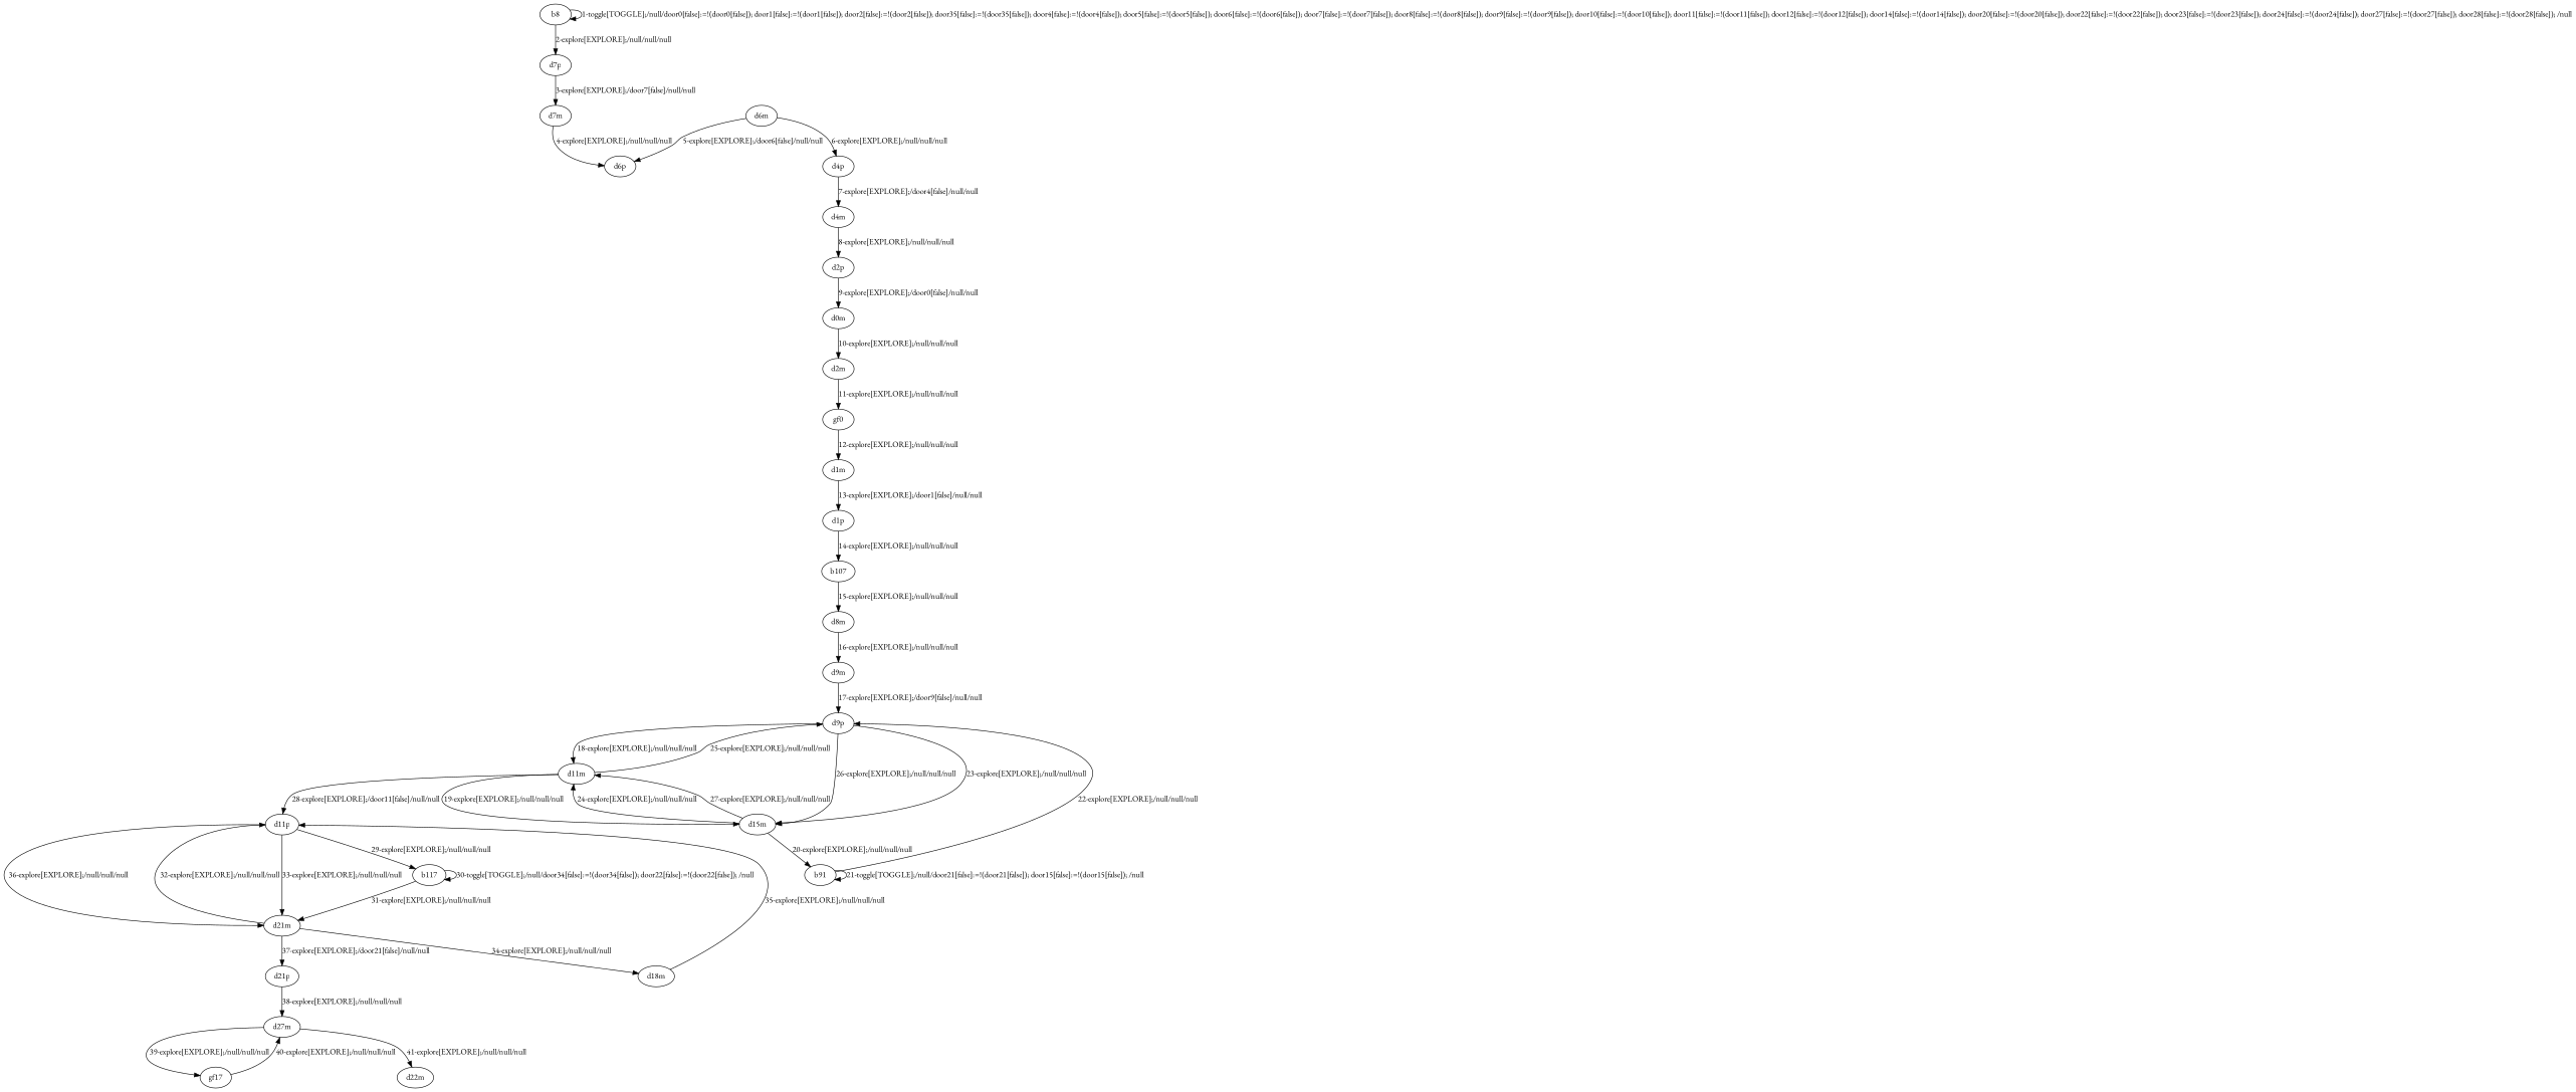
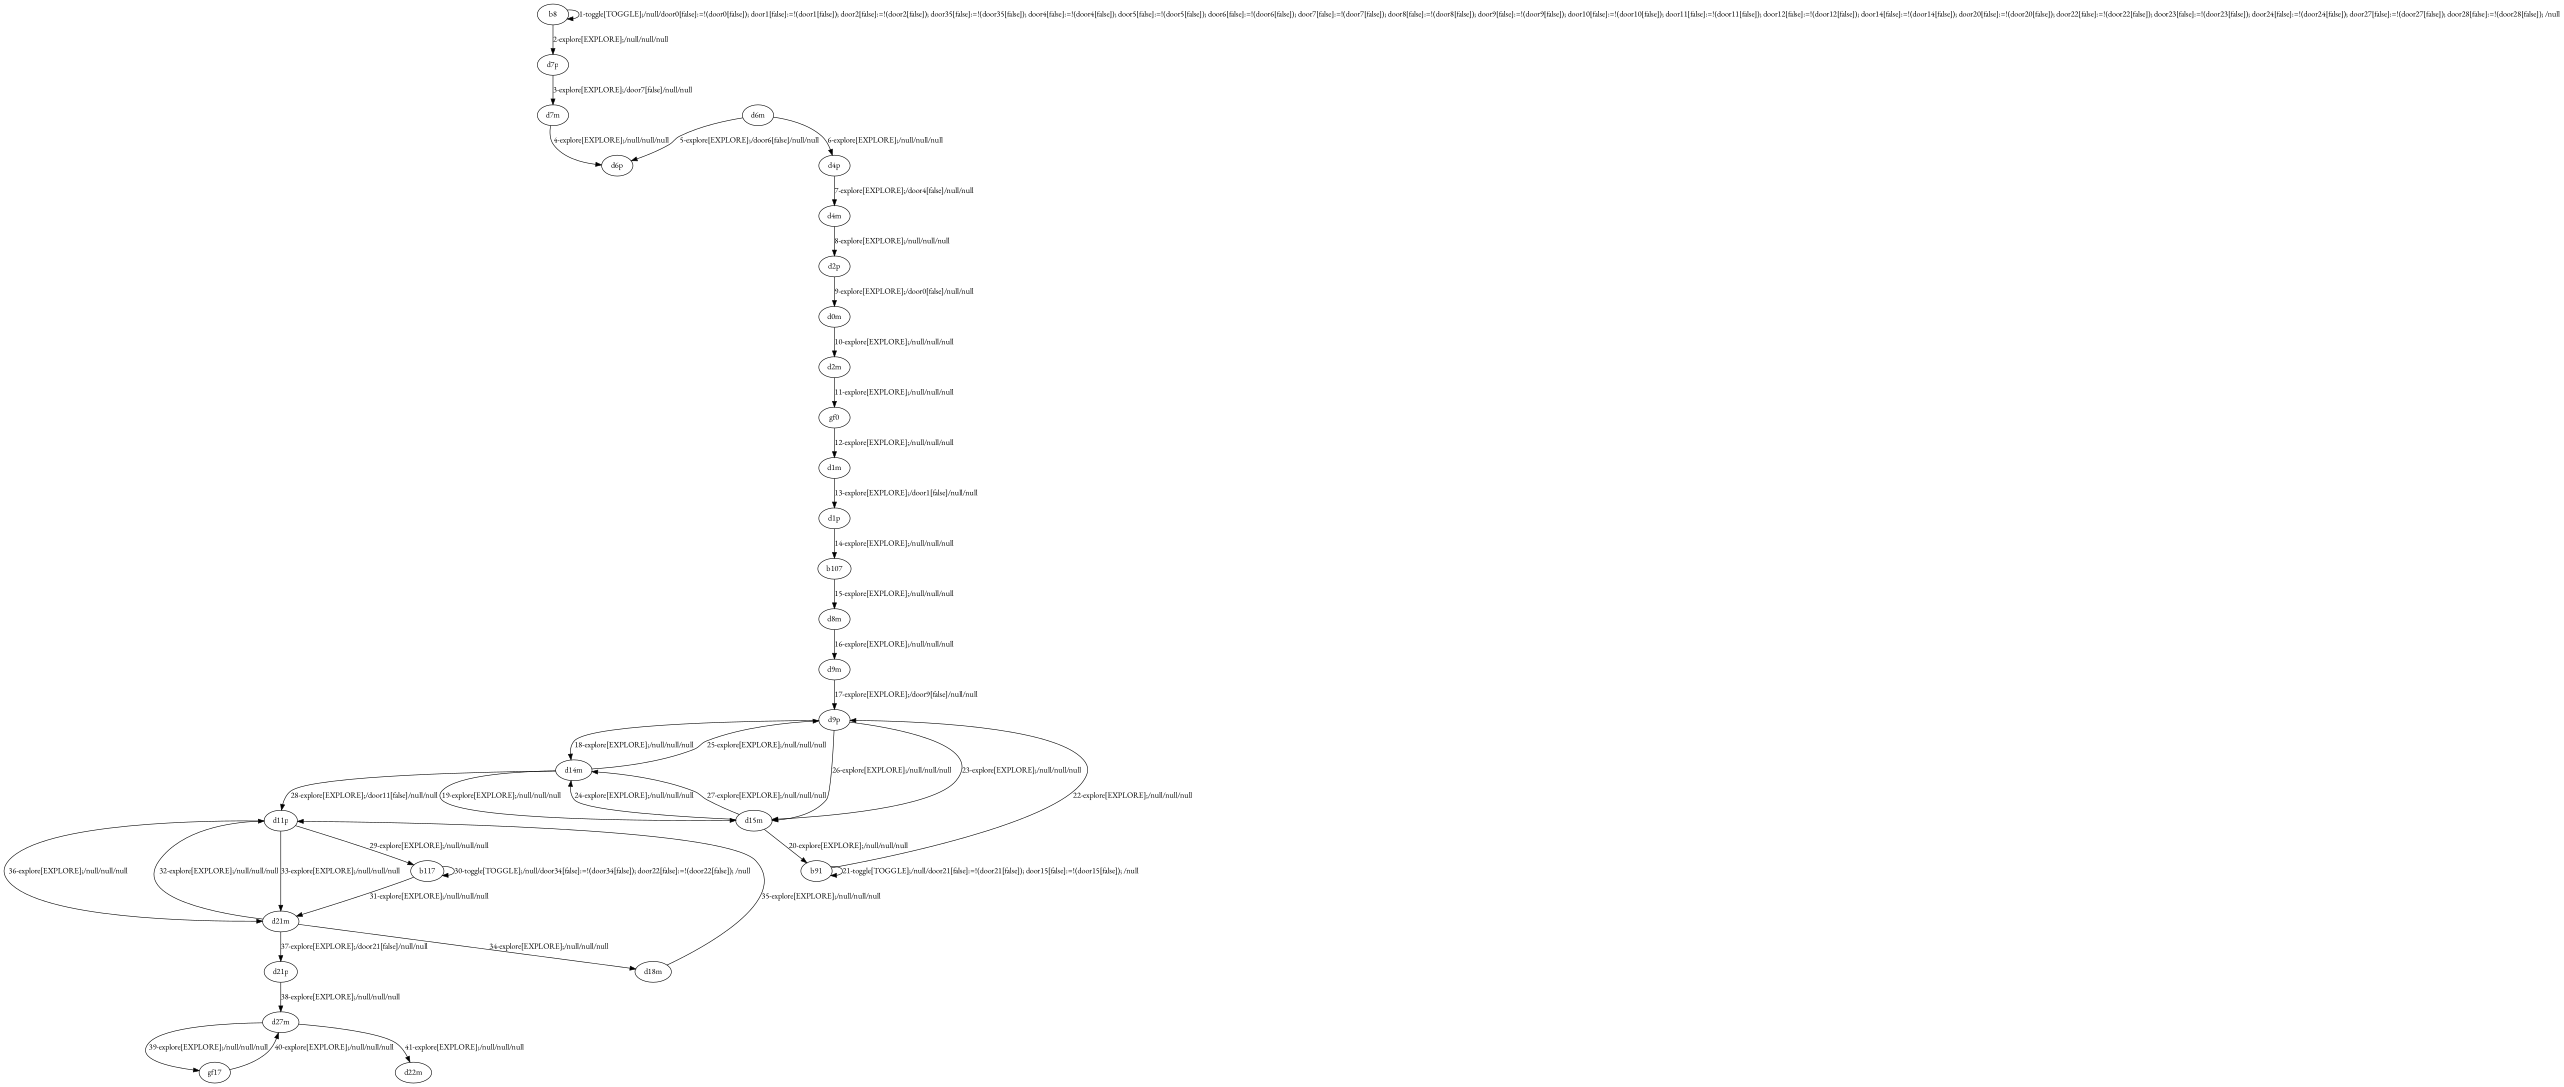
  digraph {
    fontname="EB Garamond"
    node [fontname="EB Garamond"]
    edge [fontname="EB Garamond"]
    b8
    d7p
    d7m
    d6p
    d6m
    d4p
    d4m
    n8 [label=d2p]
    d0m
    d2m
    gf0
    d1m
    d1p
    b107
    d8m
    d9m
    d9p
-   d11m
+   d11m [label=d14m]
    d15m
    d11p
    b91
    b117
    d21m
    d18m
    d21p
    d27m
    gf17
    d22m
    b8 -> b8 [label="1-toggle[TOGGLE];/null/door0[false]:=!(door0[false]); door1[false]:=!(door1[false]); door2[false]:=!(door2[false]); door35[false]:=!(door35[false]); door4[false]:=!(door4[false]); door5[false]:=!(door5[false]); door6[false]:=!(door6[false]); door7[false]:=!(door7[false]); door8[false]:=!(door8[false]); door9[false]:=!(door9[false]); door10[false]:=!(door10[false]); door11[false]:=!(door11[false]); door12[false]:=!(door12[false]); door14[false]:=!(door14[false]); door20[false]:=!(door20[false]); door22[false]:=!(door22[false]); door23[false]:=!(door23[false]); door24[false]:=!(door24[false]); door27[false]:=!(door27[false]); door28[false]:=!(door28[false]); /null"]
    b8 -> d7p [label="2-explore[EXPLORE];/null/null/null"]
    d7p -> d7m [label="3-explore[EXPLORE];/door7[false]/null/null"]
    d7m -> d6p [label="4-explore[EXPLORE];/null/null/null"]
    d6m -> d6p [label="5-explore[EXPLORE];/door6[false]/null/null"]
    d6m -> d4p [label="6-explore[EXPLORE];/null/null/null"]
    d4p -> d4m [label="7-explore[EXPLORE];/door4[false]/null/null"]
    d4m -> n8 [label="8-explore[EXPLORE];/null/null/null"]
    n8 -> d0m [label="9-explore[EXPLORE];/door0[false]/null/null"]
    d0m -> d2m [label="10-explore[EXPLORE];/null/null/null"]
    d2m -> gf0 [label="11-explore[EXPLORE];/null/null/null"]
    gf0 -> d1m [label="12-explore[EXPLORE];/null/null/null"]
    d1m -> d1p [label="13-explore[EXPLORE];/door1[false]/null/null"]
    d1p -> b107 [label="14-explore[EXPLORE];/null/null/null"]
    b107 -> d8m [label="15-explore[EXPLORE];/null/null/null"]
    d8m -> d9m [label="16-explore[EXPLORE];/null/null/null"]
    d9m -> d9p [label="17-explore[EXPLORE];/door9[false]/null/null"]
    d9p -> d11m [label="18-explore[EXPLORE];/null/null/null"]
    d9p -> d15m [label="23-explore[EXPLORE];/null/null/null"]
    d9p -> d15m [label="26-explore[EXPLORE];/null/null/null"]
    d11m -> d9p [label="25-explore[EXPLORE];/null/null/null"]
    d11m -> d15m [label="19-explore[EXPLORE];/null/null/null"]
    d11m -> d11p [label="28-explore[EXPLORE];/door11[false]/null/null"]
    d15m -> d11m [label="24-explore[EXPLORE];/null/null/null"]
    d15m -> d11m [label="27-explore[EXPLORE];/null/null/null"]
    d15m -> b91 [label="20-explore[EXPLORE];/null/null/null"]
    d11p -> b117 [label="29-explore[EXPLORE];/null/null/null"]
    d11p -> d21m [label="33-explore[EXPLORE];/null/null/null"]
    d11p -> d21m [label="36-explore[EXPLORE];/null/null/null"]
    b91 -> d9p [label="22-explore[EXPLORE];/null/null/null"]
    b91 -> b91 [label="21-toggle[TOGGLE];/null/door21[false]:=!(door21[false]); door15[false]:=!(door15[false]); /null"]
    b117 -> b117 [label="30-toggle[TOGGLE];/null/door34[false]:=!(door34[false]); door22[false]:=!(door22[false]); /null"]
    b117 -> d21m [label="31-explore[EXPLORE];/null/null/null"]
    d21m -> d11p [label="32-explore[EXPLORE];/null/null/null"]
    d21m -> d18m [label="34-explore[EXPLORE];/null/null/null"]
    d21m -> d21p [label="37-explore[EXPLORE];/door21[false]/null/null"]
    d18m -> d11p [label="35-explore[EXPLORE];/null/null/null"]
    d21p -> d27m [label="38-explore[EXPLORE];/null/null/null"]
    d27m -> gf17 [label="39-explore[EXPLORE];/null/null/null"]
    d27m -> d22m [label="41-explore[EXPLORE];/null/null/null"]
    gf17 -> d27m [label="40-explore[EXPLORE];/null/null/null"]
  }
